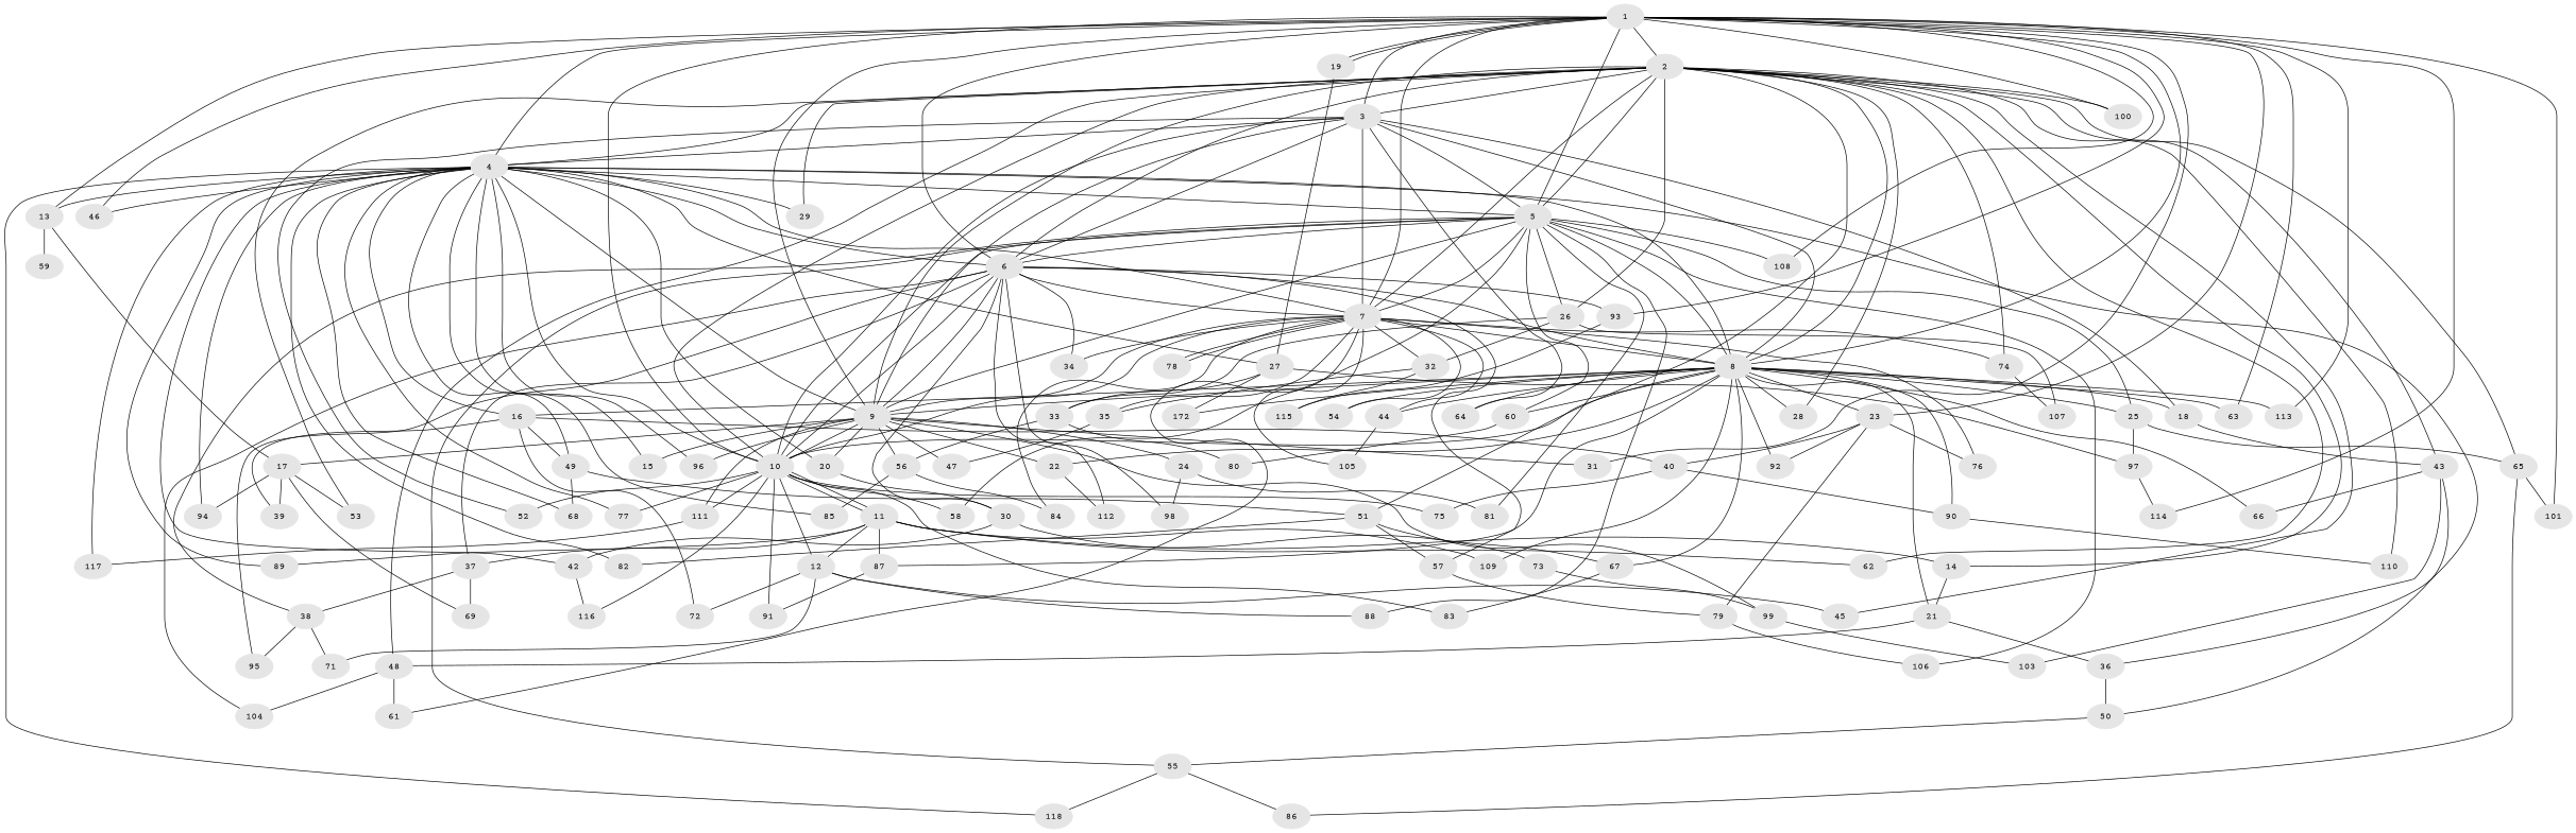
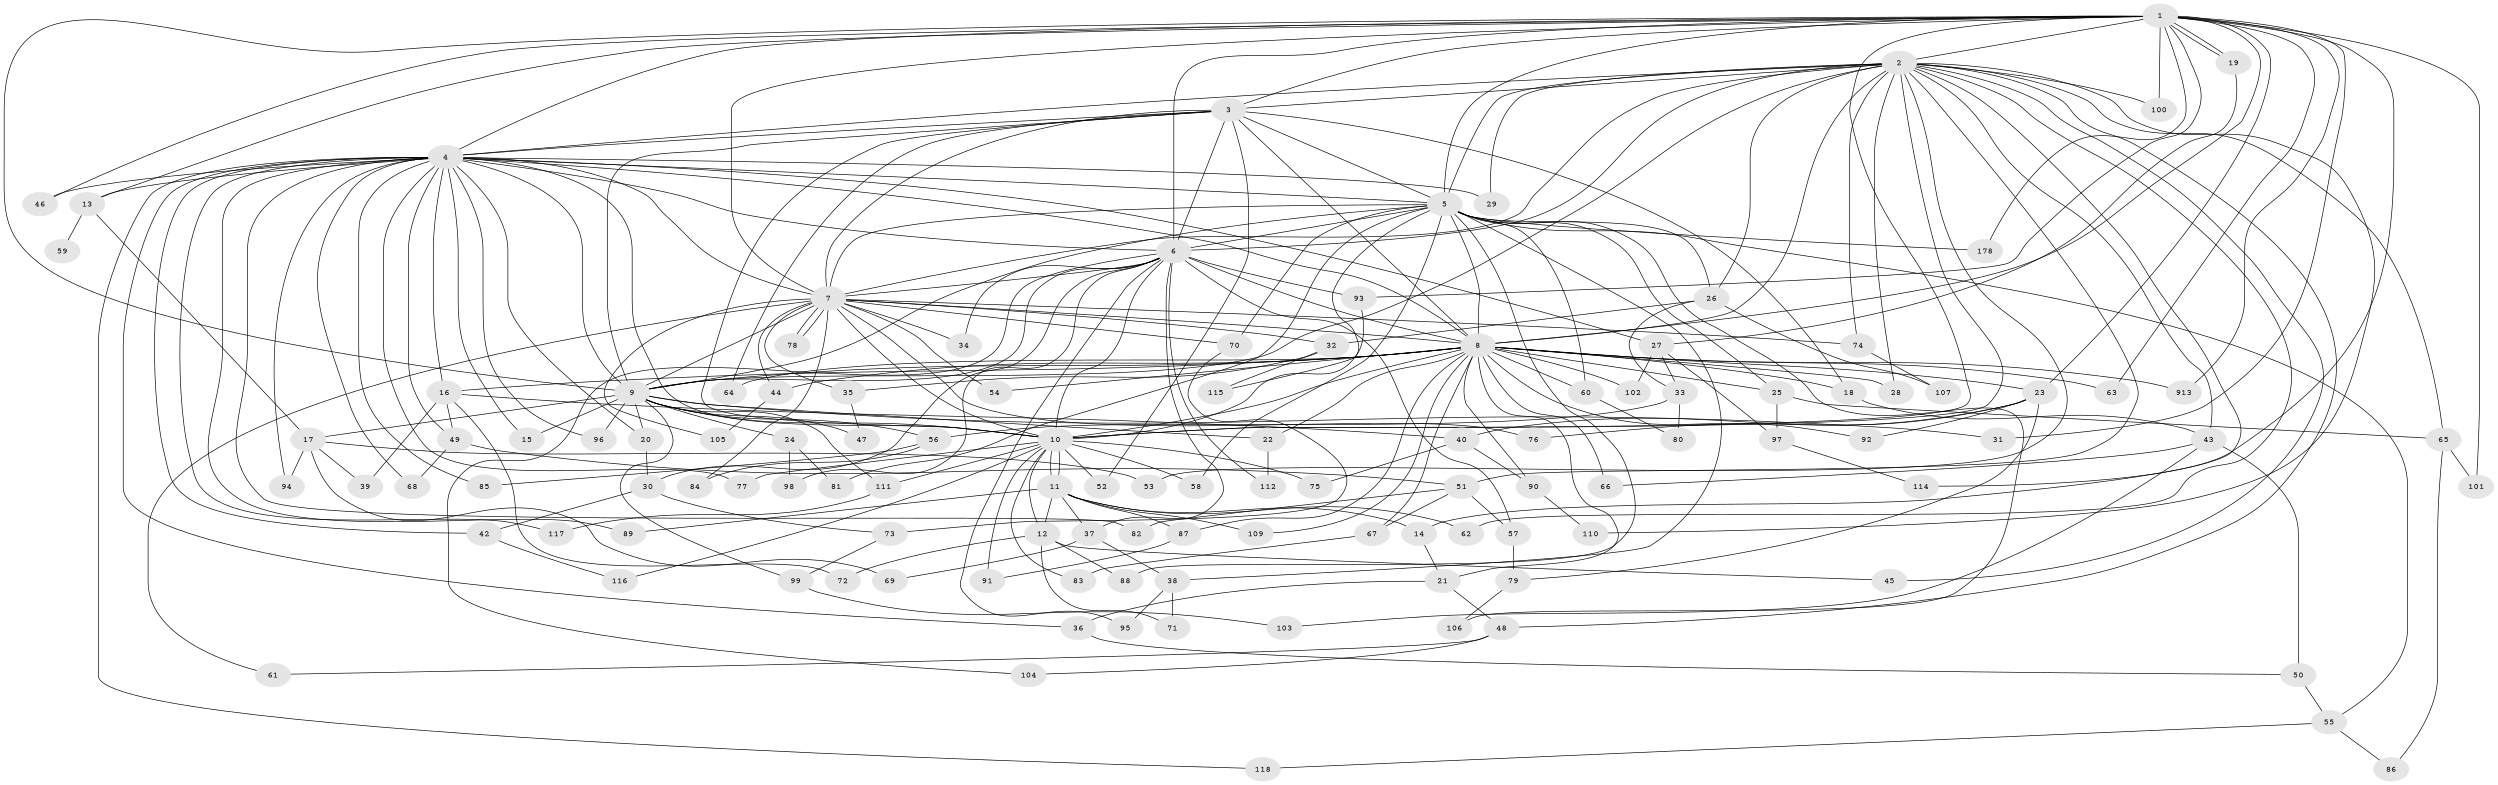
  graph {
    fontname="Courier Prime"
    node [color=gray90 fontname="Courier Prime" style=filled]
    edge [fontname="Courier Prime"]
    1
    2
    3
    4
    5
    6
    7
    8
    9
    10
    13
    19
    23
    31
    46
    63
    93
    100
    101
-   108
-   113
+   108 [label=178]
+   113 [label=913]
    114
    14
    26
    28
    29
    43
    45
    48
    51
    53
    62
    65
    74
    110
    18
    52
    64
    15
    16
    20
    27
    36
    42
    49
    68
    77
    82
    85
    89
    94
    96
    117
    118
    25
    38
    55
    58
    60
+   70
    81
    88
    106
    30
    34
    37
    57
    95
    98
    104
    112
    32
    35
    44
    54
    61
    76
    78
    84
    105
    21
    22
    66
    67
    87
    90
    92
-   102 [label=172]
+   102
    109
    24
    17
    47
    56
    99
    111
    11
    12
    75
    83
    91
    116
    59
    40
    79
    115
    33
    107
    50
    103
    86
    72
    39
    97
    71
    80
    73
    69
    1 -- 2
    1 -- 3
    1 -- 4
    1 -- 5
    1 -- 6
    1 -- 7
    1 -- 8
    1 -- 9
    1 -- 10
    1 -- 13
    1 -- 19
    1 -- 19
    1 -- 23
    1 -- 31
    1 -- 46
    1 -- 63
    1 -- 93
    1 -- 100
    1 -- 101
    1 -- 108
    1 -- 113
    1 -- 114
    2 -- 3
    2 -- 4
    2 -- 5
    2 -- 6
    2 -- 7
    2 -- 8
    2 -- 9
    2 -- 10
    2 -- 100
    2 -- 14
    2 -- 26
    2 -- 28
    2 -- 29
    2 -- 43
    2 -- 45
    2 -- 48
    2 -- 51
    2 -- 53
    2 -- 62
    2 -- 65
    2 -- 74
    2 -- 110
    3 -- 4
    3 -- 5
    3 -- 6
    3 -- 7
    3 -- 8
    3 -- 9
    3 -- 10
    3 -- 18
    3 -- 52
    3 -- 64
    4 -- 5
    4 -- 6
    4 -- 7
    4 -- 8
    4 -- 9
    4 -- 10
    4 -- 13
    4 -- 46
    4 -- 29
    4 -- 15
    4 -- 16
    4 -- 20
    4 -- 27
    4 -- 36
    4 -- 42
    4 -- 49
    4 -- 68
    4 -- 77
    4 -- 82
    4 -- 85
    4 -- 89
    4 -- 94
    4 -- 96
    4 -- 117
    4 -- 118
    5 -- 6
    5 -- 7
    5 -- 8
    5 -- 9
    5 -- 10
    5 -- 108
    5 -- 26
    5 -- 25
    5 -- 38
    5 -- 55
    5 -- 58
    5 -- 60
+   5 -- 70
    5 -- 81
    5 -- 88
    5 -- 106
    6 -- 7
    6 -- 8
    6 -- 9
    6 -- 10
    6 -- 93
    6 -- 30
    6 -- 34
    6 -- 37
    6 -- 57
    6 -- 95
    6 -- 98
    6 -- 104
    6 -- 112
    7 -- 8
    7 -- 9
    7 -- 10
    7 -- 74
+   7 -- 70
    7 -- 34
    7 -- 32
    7 -- 35
    7 -- 44
    7 -- 54
    7 -- 61
    7 -- 76
    7 -- 78
    7 -- 78
    7 -- 84
    7 -- 105
    8 -- 9
    8 -- 10
    8 -- 23
    8 -- 63
    8 -- 113
    8 -- 28
    8 -- 18
    8 -- 64
    8 -- 16
    8 -- 25
    8 -- 60
    8 -- 44
    8 -- 54
    8 -- 21
    8 -- 22
    8 -- 66
    8 -- 67
    8 -- 87
    8 -- 90
    8 -- 92
    8 -- 102
    8 -- 109
    9 -- 10
    9 -- 31
    9 -- 15
    9 -- 20
    9 -- 96
    9 -- 22
    9 -- 24
    9 -- 17
    9 -- 47
    9 -- 56
    9 -- 99
    9 -- 111
    10 -- 52
    10 -- 77
    10 -- 58
    10 -- 111
    10 -- 11
    10 -- 11
    10 -- 12
    10 -- 75
    10 -- 83
    10 -- 91
    10 -- 116
    13 -- 17
    13 -- 59
    19 -- 27
    23 -- 76
    23 -- 92
    23 -- 40
    23 -- 79
    93 -- 115
    14 -- 21
    26 -- 32
    26 -- 33
    26 -- 107
    43 -- 66
    43 -- 50
    43 -- 103
    48 -- 104
    48 -- 61
    51 -- 82
    51 -- 57
    51 -- 67
    65 -- 101
    65 -- 86
    74 -- 107
    18 -- 43
    16 -- 49
    16 -- 40
    16 -- 72
    16 -- 39
    20 -- 30
    27 -- 102
    27 -- 33
    27 -- 97
    36 -- 50
    42 -- 116
    49 -- 51
    49 -- 68
    25 -- 65
    25 -- 97
    38 -- 95
    38 -- 71
    55 -- 118
    55 -- 86
    60 -- 80
+   70 -- 73
    30 -- 42
    30 -- 73
    37 -- 38
    37 -- 69
    57 -- 79
    32 -- 35
    32 -- 115
    35 -- 47
    44 -- 105
    21 -- 48
    21 -- 36
    22 -- 112
    67 -- 83
    87 -- 91
    90 -- 110
    24 -- 81
    24 -- 98
    17 -- 53
    17 -- 94
    17 -- 39
    17 -- 69
    56 -- 85
    56 -- 84
    99 -- 103
    111 -- 117
    11 -- 14
    11 -- 62
    11 -- 89
    11 -- 37
    11 -- 87
    11 -- 109
    11 -- 12
    12 -- 45
    12 -- 88
    12 -- 72
    12 -- 71
    40 -- 90
    40 -- 75
    79 -- 106
    33 -- 56
    33 -- 80
    50 -- 55
    97 -- 114
    73 -- 99
  }
